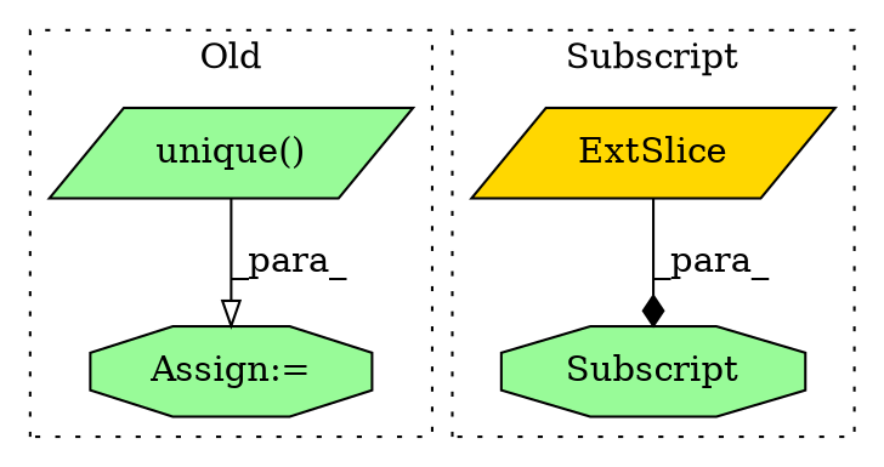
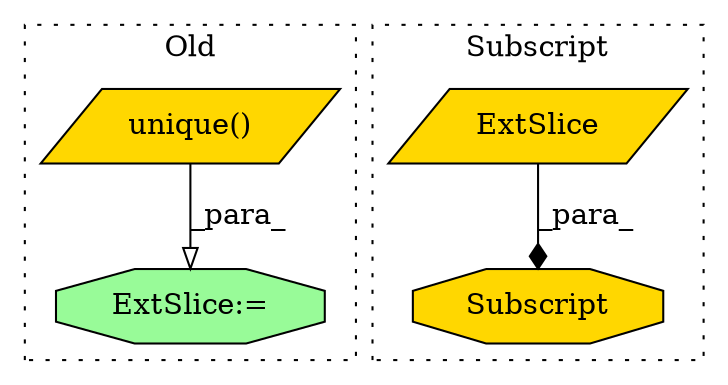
  digraph {
    node [fillcolor=gold shape=parallelogram style=filled]
-   n1 [a=75 fillcolor=palegreen l="10,1" label="unique()" s="3875,3897"]
-   n2 [a=68 fillcolor=palegreen l=3 label="Assign:=" s=3872 shape=octagon]
+   n1 [a=75 l="10,1" label="unique()" s="3875,3897"]
+   n2 [a=68 fillcolor=palegreen l=3 label="ExtSlice:=" s=3872 shape=octagon]
    n3 [a=85 l=12 label=ExtSlice s=3987]
-   n4 [a=63 fillcolor=palegreen l="18,0" label=Subscript s="3987,0" shape=octagon]
+   n4 [a=63 l="18,0" label=Subscript s="3987,0" shape=octagon]
    subgraph cluster_1 {
      label=Old
      style=dotted
      n1
      n2
    }
    subgraph cluster_2 {
      label=Subscript
      style=dotted
      n3
      n4
    }
    n1 -> n2 [arrowhead=onormal label=_para_]
    n3 -> n4 [arrowhead=diamond label=_para_]
  }
